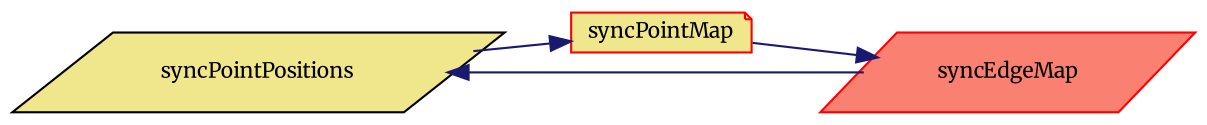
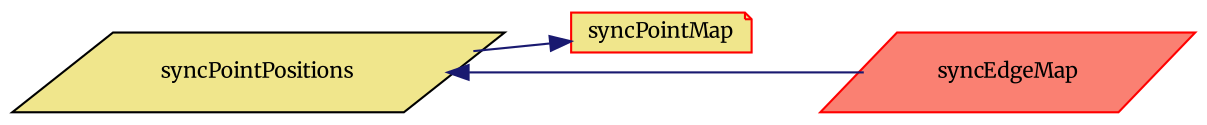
  digraph {
    fontname=Merriweather
    rankdir=LR
    node [color=red fillcolor=khaki fontname=Merriweather fontsize=10 shape=parallelogram style=filled]
    edge [color=midnightblue fontname=Merriweather fontsize=10 labelfontname=Helvetica labelfontsize=10 style=solid]
    n1 [color=black fontcolor=black height=0.2 label=syncPointPositions width=0.4]
    n2 [height=0.2 label=syncPointMap shape=note width=0.4]
    n3 [fillcolor=salmon height=0.2 label=syncEdgeMap width=0.4]
    n1 -> n2
-   n2 -> n3
    n3 -> n1
  }
